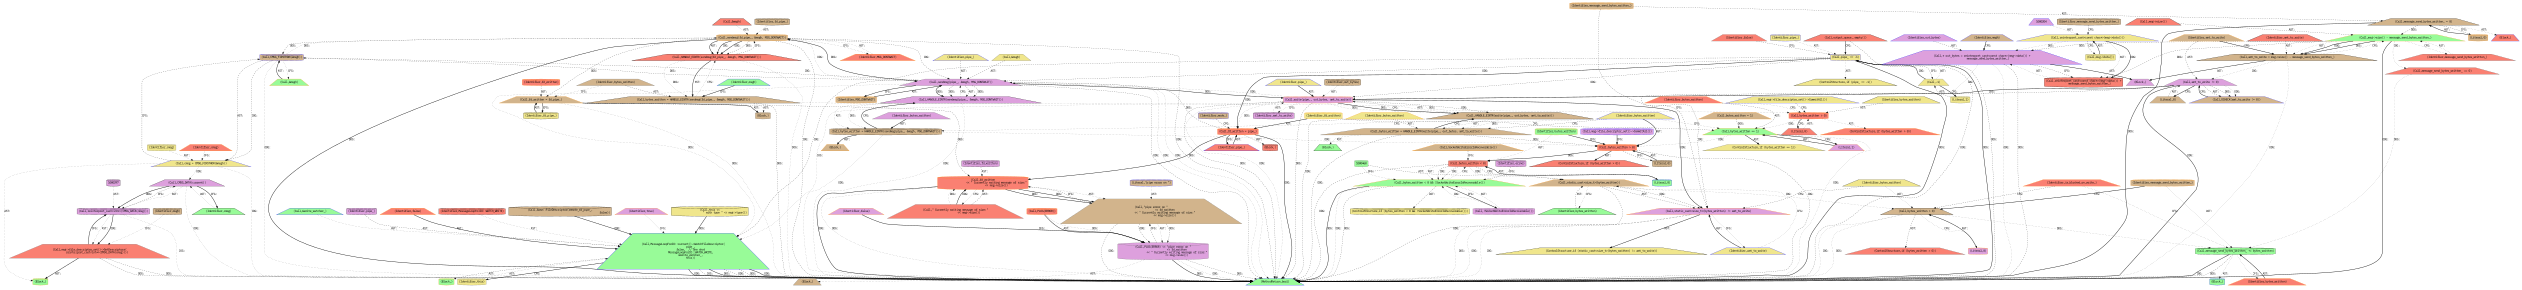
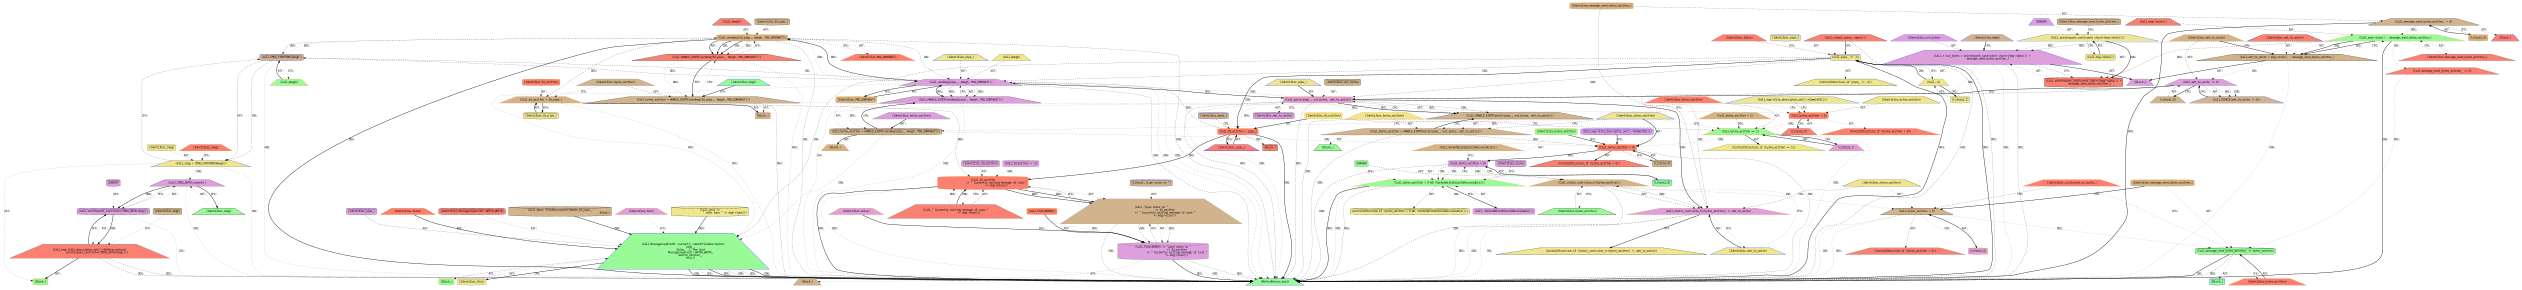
  digraph {
    fontname="IBM Plex Mono"
    node [color=black fillcolor=tan fontname="IBM Plex Mono" shape=trapezium style=filled]
    edge [fontname="IBM Plex Mono" style=dotted]
    n1 [color=darkorange label="(Call,sendmsg(fd_pipe_, &msgh, MSG_DONTWAIT))" shape=cylinder]
    n2 [color=blue label="(Call,CMSG_FIRSTHDR(&msgh))" shape=cylinder]
    n3 [color=gray40 fillcolor=plum label="(Call,sendmsg(pipe_, &msgh, MSG_DONTWAIT))"]
    n4 [color=darkorange label="(Call,fd_written = fd_pipe_)"]
    n5 [fillcolor=salmon label="(Call,HANDLE_EINTR(sendmsg(fd_pipe_, &msgh, MSG_DONTWAIT)))"]
    n6 [color=darkorange fillcolor=salmon label="(Identifier,MSG_DONTWAIT)"]
    n7 [color=blue fillcolor=palegreen label="(MethodReturn,bool)"]
    n8 [color=blue fillcolor=khaki label="(Call,cmsg = CMSG_FIRSTHDR(&msgh))"]
    n9 [color=darkorange fillcolor=palegreen label="(Call,&msgh)"]
    n10 [color=darkorange fillcolor=plum label="(Call,write(pipe_, out_bytes, amt_to_write))" shape=cylinder]
    n11 [color=blue fillcolor=palegreen label="(Call,MessageLoopForIO::current()->WatchFileDescriptor(\n          pipe_,\n          false,  // One shot\n          MessageLoopForIO::WATCH_WRITE,\n          &write_watcher_,\n          this))"]
    n12 [fillcolor=plum label="(Call,HANDLE_EINTR(sendmsg(pipe_, &msgh, MSG_DONTWAIT)))"]
    n13 [color=darkorange label="(Identifier,MSG_DONTWAIT)" shape=cylinder]
    n14 [color=darkorange fillcolor=salmon label="(Call,fd_written\n                  << \" Currently writing message of size:\"\n                  << msg->size())" shape=cylinder]
    n15 [fillcolor=khaki label="(Identifier,fd_pipe_)" shape=cylinder]
    n16 [color=gray40 label="(Block,)" shape=cylinder]
    n17 [label="(Call,bytes_written = HANDLE_EINTR(sendmsg(fd_pipe_, &msgh, MSG_DONTWAIT)))"]
    n18 [fillcolor=plum label="(Call,CMSG_DATA(current))"]
    n19 [color=darkorange fillcolor=palegreen label="(Block,)" shape=cylinder]
    n20 [color=darkorange fillcolor=salmon label="(Call,fd_written = pipe_)" shape=cylinder]
    n21 [color=darkorange fillcolor=plum label="(Call,static_cast<size_t>(bytes_written) != amt_to_write)"]
    n22 [label="(Call,HANDLE_EINTR(write(pipe_, out_bytes, amt_to_write)))"]
    n23 [fillcolor=plum label="(Identifier,amt_to_write)" shape=cylinder]
    n24 [fillcolor=salmon label="(Block,)" shape=cylinder]
    n25 [color=blue fillcolor=salmon label="(Identifier,pipe_)"]
    n26 [color=darkorange fillcolor=palegreen label="(Block,)" shape=cylinder]
    n27 [color=gray40 fillcolor=khaki label="(Identifier,this)" shape=cylinder]
    n28 [label="(Call,bytes_written = HANDLE_EINTR(sendmsg(pipe_, &msgh, MSG_DONTWAIT)))" shape=cylinder]
    n29 [fillcolor=khaki label="(ControlStructure,if (static_cast<size_t>(bytes_written) != amt_to_write))"]
    n30 [color=blue fillcolor=khaki label="(Identifier,amt_to_write)"]
    n31 [color=gray40 label="(Call,bytes_written = HANDLE_EINTR(write(pipe_, out_bytes, amt_to_write)))"]
    n32 [color=blue fillcolor=khaki label="(Call,pipe_ == -1)" shape=cylinder]
    n33 [color=gray40 fillcolor=khaki label="(Call,-1)"]
    n34 [fillcolor=khaki label="(ControlStructure,if (pipe_ == -1))"]
    n35 [color=gray40 fillcolor=khaki label="(Literal,1)" shape=cylinder]
    n36 [color=blue fillcolor=plum label="(Call,* out_bytes = reinterpret_cast<const char*>(msg->data()) +\n        message_send_bytes_written_)"]
    n37 [color=gray40 fillcolor=plum label="(Block,)"]
    n38 [fillcolor=salmon label="(Call,reinterpret_cast<const char*>(msg->data()) +\n        message_send_bytes_written_)" shape=cylinder]
    n39 [color=blue fillcolor=khaki label="(Call,reinterpret_cast<const char*>(msg->data()))"]
    n40 [color=gray40 fillcolor=khaki label="(Call,msg->data())" shape=cylinder]
    n41 [color=darkorange fillcolor=palegreen label="(Call,msg->size() - message_send_bytes_written_)"]
    n42 [label="(Call,amt_to_write = msg->size() - message_send_bytes_written_)"]
    n43 [color=gray40 fillcolor=salmon label="(Call,message_send_bytes_written_ == 0)"]
    n44 [color=gray40 fillcolor=salmon label="(Identifier,message_send_bytes_written_)"]
    n45 [color=gray40 fillcolor=plum label="(Call,amt_to_write != 0)"]
    n46 [fillcolor=palegreen label="(Call,message_send_bytes_written_ += bytes_written)" shape=cylinder]
    n47 [label="(Call,message_send_bytes_written_ = 0)"]
    n48 [color=darkorange label="(Literal,0)" shape=cylinder]
    n49 [color=blue fillcolor=salmon label="(Block,)"]
    n50 [color=gray40 label="(Literal,0)"]
    n51 [color=blue label="(Call,DCHECK(amt_to_write != 0))"]
    n52 [fillcolor=plum label="(Call,reinterpret_cast<int*>(CMSG_DATA(cmsg)))" shape=cylinder]
    n53 [fillcolor=palegreen label="(Identifier,cmsg)"]
    n54 [color=gray40 fillcolor=salmon label="(Call,msg->file_descriptor_set()->GetDescriptors(\n          reinterpret_cast<int*>(CMSG_DATA(cmsg))))"]
    n55 [color=gray40 label="(Call,\"pipe error on \"\n                  << fd_written\n                  << \" Currently writing message of size:\"\n                  << msg->size())"]
    n56 [color=gray40 fillcolor=salmon label="(Call,\" Currently writing message of size:\"\n                  << msg->size())"]
    n57 [color=gray40 fillcolor=plum label="(Call,PLOG(ERROR) << \"pipe error on \"\n                  << fd_written\n                  << \" Currently writing message of size:\"\n                  << msg->size())" shape=cylinder]
    n58 [color=gray40 label="(Block,)"]
    n59 [color=darkorange fillcolor=salmon label="(Call,bytes_written > 0)" shape=cylinder]
    n60 [color=darkorange fillcolor=palegreen label="(Call,bytes_written == 1)"]
    n61 [color=darkorange fillcolor=salmon label="(ControlStructure,if (bytes_written > 0))"]
    n62 [color=gray40 fillcolor=salmon label="(Literal,0)"]
    n63 [color=darkorange fillcolor=salmon label="(Call,bytes_written > 0)" shape=cylinder]
    n64 [color=gray40 fillcolor=khaki label="(ControlStructure,if (bytes_written == 1))"]
    n65 [color=darkorange fillcolor=plum label="(Literal,1)"]
-   n66 [color=gray40 fillcolor=salmon label="(Call,bytes_written < 0)" shape=cylinder]
+   n66 [color=gray40 fillcolor=plum label="(Call,bytes_written < 0)" shape=cylinder]
    n67 [fillcolor=salmon label="(ControlStructure,if (bytes_written > 0))"]
    n68 [label="(Literal,0)" shape=cylinder]
    n69 [color=darkorange fillcolor=palegreen label="(Call,bytes_written < 0 && !SocketWriteErrorIsRecoverable())"]
    n70 [color=darkorange label="(Call,static_cast<size_t>(bytes_written))"]
    n71 [color=blue fillcolor=palegreen label="(Literal,0)" shape=cylinder]
    n72 [fillcolor=khaki label="(ControlStructure,if (bytes_written < 0 && !SocketWriteErrorIsRecoverable()))" shape=cylinder]
    n73 [color=gray40 fillcolor=plum label="(Call,!SocketWriteErrorIsRecoverable())" shape=cylinder]
    n74 [label="(Call,bytes_written > 0)"]
    n75 [fillcolor=palegreen label="(Identifier,bytes_written)"]
    n76 [color=darkorange fillcolor=plum label="(Literal,0)" shape=cylinder]
    n77 [color=gray40 fillcolor=salmon label="(ControlStructure,if (bytes_written > 0))"]
    n78 [color=blue fillcolor=palegreen label="(Block,)" shape=cylinder]
    n79 [color=darkorange fillcolor=salmon label="(Identifier,bytes_written)"]
    n80 [fillcolor=palegreen label="(Block,)"]
    n81 [color=darkorange label="(Block,)"]
    n82 [color=blue fillcolor=khaki label="(Call,msg->file_descriptor_set()->CommitAll())"]
    n83 [color=darkorange fillcolor=salmon label="(Identifier,is_blocked_on_write_)"]
    n84 [color=blue label="(Identifier,msgh)"]
    n85 [fillcolor=salmon label="(Identifier,MessageLoopForIO::WATCH_WRITE)" shape=cylinder]
    n86 [color=darkorange fillcolor=salmon label="(Identifier,bytes_written)"]
    n87 [color=blue fillcolor=palegreen label="(Identifier,msgh)"]
    n88 [color=blue label="(Literal,\"pipe error on \")" shape=cylinder]
    n89 [color=gray40 fillcolor=khaki label="(Identifier,cmsg)" shape=cylinder]
    n90 [label="(Call,base::FileDescriptor(remote_fd_pipe_,\n                                                           false))" shape=cylinder]
    n91 [fillcolor=plum label="(Identifier,errno)" shape=cylinder]
    n92 [fillcolor=plum label="(Identifier,fd_written)" shape=cylinder]
    n93 [label="(Identifier,out_bytes)" shape=cylinder]
    n94 [color=darkorange label="(Identifier,message_send_bytes_written_)" shape=cylinder]
    n95 [fillcolor=khaki label="(Identifier,bytes_written)"]
+   n96 [color=gray40 fillcolor=plum label="(Call,fd_written = -1)" shape=cylinder]
    n97 [color=blue fillcolor=khaki label="(Identifier,pipe_)"]
    n98 [label="(Identifier,message_send_bytes_written_)" shape=cylinder]
    n99 [color=darkorange label="(Identifier,message_send_bytes_written_)" shape=cylinder]
    n100 [color=darkorange fillcolor=khaki label="(Identifier,fd_written)" shape=cylinder]
    n101 [color=darkorange fillcolor=plum label="(Identifier,true)"]
    n102 [color=darkorange fillcolor=plum label="(Identifier,false)"]
    n103 [color=blue fillcolor=plum label="(Identifier,out_bytes)"]
    n104 [color=darkorange label="(Call,bytes_written = 1)"]
    n105 [label="(Identifier,msgh)" shape=cylinder]
    n106 [color=blue fillcolor=khaki label="(Identifier,bytes_written)"]
    n107 [color=gray40 fillcolor=plum label="(Identifier,bytes_written)"]
    n108 [color=gray40 fillcolor=salmon label="(Identifier,false)"]
    n109 [color=blue fillcolor=khaki label="(Identifier,pipe_)"]
    n110 [color=blue label="(Identifier,mode_)" shape=cylinder]
    n111 [color=darkorange label="(Call,SocketWriteErrorIsRecoverable())"]
    n112 [fillcolor=khaki label="(Identifier,bytes_written)"]
    n113 [fillcolor=salmon label="(Call,output_queue_.empty())"]
    n114 [color=darkorange fillcolor=khaki label="(Identifier,bytes_written)"]
    n115 [fillcolor=salmon label="(Identifier,amt_to_write)"]
    n116 [fillcolor=khaki label="(Call,this <<\n                    \" with type \" << msg->type())" shape=cylinder]
    n117 [color=gray40 label="(Identifier,bytes_written)"]
    n118 [color=darkorange fillcolor=palegreen label="(Identifier,bytes_written)" shape=cylinder]
    n119 [color=gray40 fillcolor=khaki label="(Call,&msgh)"]
-   n120 [color=blue fillcolor=palegreen label="(Call,&write_watcher_)"]
    n121 [label="(Identifier,fd_pipe_)" shape=cylinder]
    n122 [color=darkorange label="(Identifier,amt_to_write)"]
    n123 [color=darkorange fillcolor=salmon label="(Identifier,cmsg)"]
    n124 [color=blue fillcolor=plum label="(Call,msg->file_descriptor_set()->CommitAll())" shape=cylinder]
    n125 [color=darkorange fillcolor=salmon label="(Call,PLOG(ERROR))" shape=cylinder]
    n126 [fillcolor=salmon label="(Call,msg->size())"]
    n127 [color=blue fillcolor=khaki label="(Identifier,pipe_)" shape=cylinder]
    n128 [fillcolor=plum label="(Identifier,pipe_)" shape=cylinder]
    n129 [fillcolor=salmon label="(Call,&msgh)"]
    n130 [color=darkorange fillcolor=salmon label="(Identifier,false)"]
    n131 [color=darkorange fillcolor=salmon label="(Identifier,fd_written)" shape=cylinder]
    1000204 [color=blue fillcolor=plum]
    1000297 [fillcolor=plum shape=cylinder]
    1000460 [color=gray40 fillcolor=palegreen shape=cylinder]
    n1 -> n2 [label="DDG: " style=dashed]
    n1 -> n3 [label="DDG: " style=dashed]
    n1 -> n3 [label="DDG: "]
    n1 -> n4 [label="DDG: " style=dashed]
    n1 -> n5 [label="AST: " style=bold]
    n1 -> n5 [label="DDG: " style=bold]
    n1 -> n5 [label="DDG: " style=bold]
    n1 -> n5 [label="DDG: " style=dashed]
    n1 -> n6 [label="CFG: "]
    n1 -> n7 [label="DDG: " style=bold]
    n1 -> n7 [label="DDG: " style=dashed]
    n1 -> n7 [label="DDG: " style=dashed]
    n2 -> n1 [label="DDG: "]
    n2 -> n3 [label="DDG: " style=dashed]
    n2 -> n7 [label="DDG: "]
    n2 -> n8 [label="AST: " style=dashed]
    n2 -> n8 [label="DDG: " style=dashed]
    n2 -> n9 [label="CFG: "]
    n3 -> n1 [label="DDG: " style=bold]
    n3 -> n2 [label="DDG: " style=dashed]
    n3 -> n7 [label="DDG: "]
    n3 -> n7 [label="DDG: "]
    n3 -> n7 [label="DDG: " style=dashed]
    n3 -> n10 [label="DDG: " style=bold]
    n3 -> n11 [label="DDG: "]
    n3 -> n12 [label="AST: " style=dashed]
    n3 -> n12 [label="DDG: " style=dashed]
    n3 -> n12 [label="DDG: " style=bold]
    n3 -> n12 [label="DDG: " style=dashed]
    n3 -> n13 [label="CFG: " style=bold]
    n4 -> n7 [label="DDG: "]
    n4 -> n14 [label="DDG: " style=dashed]
    n4 -> n15 [label="CFG: " style=bold]
    n4 -> n16 [label="AST: " style=bold]
    n5 -> n1 [label="CFG: " style=dashed]
    n5 -> n7 [label="DDG: "]
    n5 -> n17 [label="AST: " style=bold]
    n5 -> n17 [label="DDG: "]
    n6 -> n1 [label="AST: "]
    n8 -> n2 [label="CFG: " style=dashed]
    n8 -> n7 [label="DDG: "]
    n8 -> n18 [label="DDG: "]
    n8 -> n19 [label="AST: "]
    n9 -> n2 [label="AST: " style=bold]
    n10 -> n3 [label="DDG: "]
    n10 -> n7 [label="DDG: "]
    n10 -> n7 [label="DDG: " style=dashed]
    n10 -> n7 [label="DDG: " style=dashed]
    n10 -> n11 [label="DDG: "]
    n10 -> n20 [label="DDG: "]
    n10 -> n21 [label="DDG: " style=bold]
    n10 -> n22 [label="AST: "]
    n10 -> n22 [label="DDG: " style=dashed]
    n10 -> n22 [label="DDG: "]
    n10 -> n22 [label="DDG: " style=bold]
    n10 -> n23 [label="CFG: "]
    n11 -> n7 [label="DDG: " style=bold]
    n11 -> n7 [label="DDG: " style=bold]
    n11 -> n7 [label="DDG: " style=dashed]
    n11 -> n7 [label="DDG: " style=bold]
    n11 -> n7 [label="DDG: " style=dashed]
    n11 -> n7 [label="DDG: " style=dashed]
    n11 -> n26 [label="AST: " style=dashed]
    n11 -> n27 [label="CFG: " style=bold]
    n12 -> n3 [label="CFG: "]
    n12 -> n7 [label="DDG: "]
    n12 -> n28 [label="AST: "]
    n12 -> n28 [label="DDG: "]
    n13 -> n3 [label="AST: " style=bold]
    n14 -> n7 [label="DDG: "]
    n14 -> n7 [label="DDG: " style=bold]
    n14 -> n55 [label="AST: "]
    n14 -> n55 [label="DDG: " style=bold]
    n14 -> n55 [label="DDG: " style=bold]
    n14 -> n56 [label="CFG: "]
    n15 -> n4 [label="AST: " style=bold]
    n17 -> n5 [label="CFG: "]
    n17 -> n7 [label="DDG: " style=dashed]
    n17 -> n16 [label="AST: "]
    n17 -> n59 [label="DDG: "]
    n18 -> n7 [label="DDG: "]
    n18 -> n52 [label="AST: "]
    n18 -> n52 [label="DDG: " style=bold]
    n18 -> n53 [label="CFG: " style=bold]
    n20 -> n3 [label="DDG: " style=dashed]
    n20 -> n7 [label="DDG: " style=bold]
    n20 -> n14 [label="DDG: " style=bold]
    n20 -> n24 [label="AST: " style=dashed]
    n20 -> n25 [label="CFG: " style=bold]
    n21 -> n7 [label="DDG: "]
    n21 -> n7 [label="DDG: "]
    n21 -> n7 [label="DDG: "]
    n21 -> n29 [label="AST: " style=bold]
    n21 -> n30 [label="CFG: "]
    n22 -> n7 [label="DDG: " style=dashed]
    n22 -> n10 [label="CFG: "]
    n22 -> n31 [label="AST: "]
    n22 -> n31 [label="DDG: "]
    n23 -> n10 [label="AST: "]
    n25 -> n20 [label="AST: " style=bold]
    n27 -> n11 [label="AST: "]
    n28 -> n7 [label="DDG: "]
    n28 -> n12 [label="CFG: " style=bold]
    n28 -> n63 [label="DDG: "]
    n28 -> n81 [label="AST: " style=bold]
    n30 -> n21 [label="AST: " style=bold]
    n30 -> n70 [label="CFG: "]
    n31 -> n7 [label="DDG: " style=dashed]
    n31 -> n22 [label="CFG: " style=bold]
    n31 -> n63 [label="DDG: " style=dashed]
    n31 -> n80 [label="AST: "]
    n32 -> n3 [label="DDG: " style=dashed]
    n32 -> n7 [label="DDG: " style=dashed]
    n32 -> n7 [label="DDG: " style=bold]
    n32 -> n7 [label="DDG: " style=bold]
    n32 -> n10 [label="DDG: " style=dashed]
    n32 -> n11 [label="DDG: " style=dashed]
    n32 -> n20 [label="DDG: " style=bold]
    n32 -> n33 [label="CFG: " style=dashed]
    n32 -> n34 [label="AST: "]
    n33 -> n32 [label="AST: "]
    n33 -> n32 [label="DDG: " style=bold]
    n33 -> n35 [label="CFG: " style=bold]
    n35 -> n33 [label="AST: " style=dashed]
    n36 -> n7 [label="DDG: " style=dashed]
    n36 -> n7 [label="DDG: "]
    n36 -> n10 [label="DDG: "]
    n36 -> n37 [label="AST: " style=bold]
    n36 -> n38 [label="CFG: " style=dashed]
    n38 -> n36 [label="AST: "]
    n39 -> n36 [label="DDG: "]
    n39 -> n38 [label="AST: "]
    n39 -> n38 [label="DDG: " style=bold]
    n39 -> n40 [label="CFG: " style=dashed]
    n40 -> n39 [label="AST: " style=bold]
    n41 -> n7 [label="DDG: " style=bold]
    n41 -> n36 [label="DDG: " style=dashed]
    n41 -> n38 [label="DDG: " style=dashed]
    n41 -> n42 [label="AST: "]
    n41 -> n42 [label="DDG: " style=bold]
    n41 -> n42 [label="DDG: " style=bold]
    n41 -> n43 [label="DDG: "]
    n41 -> n44 [label="CFG: "]
    n42 -> n7 [label="DDG: "]
    n42 -> n37 [label="AST: " style=bold]
    n42 -> n41 [label="CFG: "]
    n42 -> n45 [label="DDG: "]
    n43 -> n46 [label="DDG: "]
    n44 -> n41 [label="AST: "]
-   n45 -> n7 [label="DDG: " style=bold]
    n45 -> n10 [label="DDG: " style=bold]
    n45 -> n21 [label="DDG: " style=dashed]
    n45 -> n50 [label="CFG: " style=bold]
    n45 -> n51 [label="AST: " style=dashed]
    n45 -> n51 [label="DDG: " style=dashed]
    n45 -> n51 [label="DDG: "]
    n46 -> n7 [label="DDG: " style=bold]
    n46 -> n7 [label="DDG: " style=dashed]
    n46 -> n78 [label="AST: "]
    n46 -> n79 [label="CFG: "]
    n47 -> n7 [label="DDG: " style=bold]
    n47 -> n41 [label="DDG: " style=dashed]
    n47 -> n48 [label="CFG: " style=dashed]
    n47 -> n49 [label="AST: "]
    n48 -> n47 [label="AST: " style=bold]
    n50 -> n45 [label="AST: " style=dashed]
    n51 -> n45 [label="CFG: " style=bold]
    n52 -> n7 [label="DDG: "]
    n52 -> n18 [label="CFG: " style=dashed]
    n52 -> n54 [label="AST: "]
    n52 -> n54 [label="DDG: " style=bold]
    n53 -> n18 [label="AST: "]
    n54 -> n7 [label="DDG: " style=dashed]
    n54 -> n7 [label="DDG: " style=dashed]
    n54 -> n19 [label="AST: " style=bold]
    n54 -> n52 [label="CFG: " style=bold]
    n55 -> n7 [label="DDG: " style=dashed]
    n55 -> n14 [label="CFG: " style=dashed]
    n55 -> n57 [label="AST: "]
    n55 -> n57 [label="DDG: " style=dashed]
    n55 -> n57 [label="DDG: " style=dashed]
    n56 -> n14 [label="AST: " style=dashed]
    n56 -> n14 [label="DDG: "]
    n56 -> n14 [label="DDG: " style=bold]
    n57 -> n7 [label="DDG: "]
    n57 -> n7 [label="DDG: " style=dashed]
    n57 -> n7 [label="DDG: " style=bold]
    n57 -> n55 [label="CFG: " style=dashed]
    n57 -> n58 [label="AST: "]
    n59 -> n60 [label="DDG: "]
    n59 -> n61 [label="AST: "]
    n59 -> n62 [label="CFG: " style=bold]
    n60 -> n7 [label="DDG: "]
    n60 -> n63 [label="DDG: "]
    n60 -> n64 [label="AST: " style=bold]
    n60 -> n65 [label="CFG: " style=bold]
    n62 -> n59 [label="AST: "]
    n63 -> n7 [label="DDG: " style=dashed]
    n63 -> n66 [label="DDG: " style=bold]
    n63 -> n67 [label="AST: " style=bold]
    n63 -> n68 [label="CFG: " style=dashed]
    n65 -> n60 [label="AST: " style=bold]
    n66 -> n7 [label="DDG: " style=dashed]
    n66 -> n69 [label="AST: "]
    n66 -> n69 [label="DDG: " style=dashed]
    n66 -> n69 [label="DDG: " style=dashed]
    n66 -> n70 [label="DDG: "]
    n66 -> n71 [label="CFG: " style=dashed]
    n68 -> n63 [label="AST: " style=bold]
    n69 -> n7 [label="DDG: "]
    n69 -> n7 [label="DDG: " style=dashed]
    n69 -> n7 [label="DDG: " style=bold]
    n69 -> n66 [label="CFG: "]
    n69 -> n72 [label="AST: " style=dashed]
    n69 -> n73 [label="CFG: " style=bold]
    n70 -> n7 [label="DDG: " style=dashed]
    n70 -> n21 [label="AST: " style=dashed]
    n70 -> n21 [label="DDG: " style=dashed]
    n70 -> n74 [label="DDG: "]
    n70 -> n75 [label="CFG: "]
    n71 -> n66 [label="AST: " style=bold]
    n73 -> n69 [label="AST: "]
    n73 -> n69 [label="DDG: "]
    n74 -> n7 [label="DDG: "]
    n74 -> n7 [label="DDG: "]
    n74 -> n46 [label="DDG: "]
    n74 -> n76 [label="CFG: "]
    n74 -> n77 [label="AST: " style=dashed]
    n75 -> n70 [label="AST: " style=dashed]
    n76 -> n74 [label="AST: " style=bold]
    n79 -> n46 [label="AST: " style=bold]
    n82 -> n59 [label="CFG: " style=dashed]
    n83 -> n46 [label="CFG: "]
    n83 -> n74 [label="CFG: " style=dashed]
    n84 -> n36 [label="CFG: " style=bold]
    n85 -> n11 [label="AST: "]
    n86 -> n59 [label="CFG: "]
    n86 -> n60 [label="AST: " style=dashed]
    n87 -> n17 [label="CFG: " style=bold]
    n88 -> n55 [label="AST: "]
    n89 -> n8 [label="AST: "]
    n90 -> n11 [label="DDG: " style=bold]
    n91 -> n69 [label="CFG: " style=dashed]
    n92 -> n14 [label="AST: " style=dashed]
    n93 -> n10 [label="AST: "]
    n94 -> n21 [label="CFG: " style=dashed]
    n94 -> n47 [label="AST: " style=dashed]
    n95 -> n21 [label="CFG: " style=dashed]
    n95 -> n74 [label="AST: "]
+   n96 -> n14 [label="DDG: "]
    n97 -> n3 [label="AST: " style=dashed]
    n98 -> n39 [label="CFG: " style=dashed]
    n99 -> n46 [label="AST: "]
    n99 -> n74 [label="CFG: " style=bold]
    n100 -> n20 [label="AST: " style=bold]
    n100 -> n60 [label="CFG: " style=dashed]
    n101 -> n11 [label="CFG: "]
    n102 -> n57 [label="CFG: " style=bold]
    n103 -> n36 [label="AST: " style=dashed]
    n104 -> n60 [label="DDG: " style=dashed]
    n105 -> n54 [label="CFG: "]
    n106 -> n28 [label="CFG: "]
    n106 -> n31 [label="CFG: " style=dashed]
    n106 -> n60 [label="CFG: "]
    n106 -> n63 [label="AST: " style=bold]
    n107 -> n28 [label="AST: " style=bold]
    n108 -> n32 [label="CFG: " style=dashed]
    n109 -> n10 [label="AST: " style=bold]
    n110 -> n20 [label="CFG: " style=dashed]
    n111 -> n66 [label="CFG: " style=dashed]
    n112 -> n59 [label="AST: " style=dashed]
    n113 -> n7 [label="DDG: " style=dashed]
    n113 -> n32 [label="CFG: " style=bold]
    n114 -> n31 [label="AST: " style=dashed]
    n115 -> n42 [label="AST: " style=dashed]
    n116 -> n11 [label="DDG: " style=bold]
    n117 -> n4 [label="CFG: "]
    n117 -> n17 [label="AST: " style=dashed]
    n118 -> n63 [label="CFG: " style=bold]
    n118 -> n66 [label="AST: "]
    n119 -> n3 [label="AST: " style=dashed]
-   n120 -> n11 [label="AST: "]
    n121 -> n1 [label="AST: "]
    n122 -> n42 [label="CFG: " style=bold]
    n122 -> n45 [label="AST: " style=dashed]
    n123 -> n8 [label="CFG: "]
    n124 -> n63 [label="CFG: " style=bold]
    n125 -> n57 [label="AST: " style=bold]
    n125 -> n57 [label="DDG: "]
    n126 -> n41 [label="AST: " style=dashed]
    n127 -> n32 [label="AST: "]
    n128 -> n11 [label="AST: " style=dashed]
    n129 -> n1 [label="AST: "]
    n130 -> n11 [label="AST: " style=bold]
    n131 -> n4 [label="AST: " style=dashed]
    1000204 -> n39 [label="AST: "]
    1000297 -> n52 [label="AST: "]
    1000460 -> n69 [label="CFG: "]
    1000460 -> n70 [label="AST: " style=dashed]
  }
